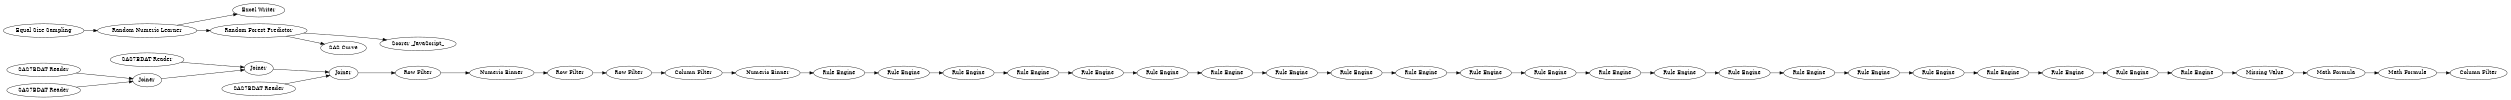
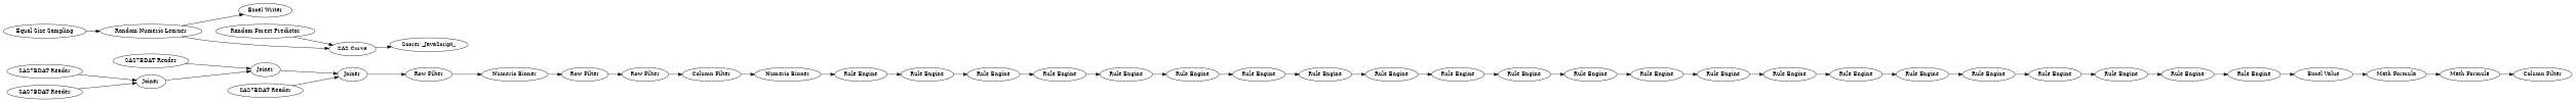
  digraph {
    rankdir=LR
    n1 [label="Rule Engine"]
    n2 [label="Rule Engine"]
    n3 [label="Rule Engine"]
-   n4 [label="Missing Value"]
+   n4 [label="Excel Value"]
    n5 [label=Joiner]
    n6 [label="Row Filter"]
    n7 [label="Numeric Binner"]
    n8 [label="Row Filter"]
    n9 [label="Rule Engine"]
    n10 [label="Rule Engine"]
    n11 [label="Rule Engine"]
    n12 [label="Rule Engine"]
    n13 [label="Row Filter"]
    n14 [label="Random Numeric Learner"]
    n15 [label="Excel Writer"]
    n16 [label="Random Forest Predictor"]
    n17 [label="Scorer _JavaScript_"]
    n18 [label="SAS Curve"]
    n19 [label="Numeric Binner"]
    n20 [label="Equal Size Sampling"]
    n21 [label="Rule Engine"]
    n22 [label="Rule Engine"]
    n23 [label="Rule Engine"]
    n24 [label="Rule Engine"]
    n25 [label="Math Formula"]
    n26 [label="Math Formula"]
    n27 [label="Column Filter"]
    n28 [label="Rule Engine"]
    n29 [label="Rule Engine"]
    n30 [label="Rule Engine"]
    n31 [label="Rule Engine"]
    n32 [label="Rule Engine"]
    n33 [label="Rule Engine"]
    n34 [label="Rule Engine"]
    n35 [label="Rule Engine"]
    n36 [label="Rule Engine"]
    n37 [label="Rule Engine"]
    n38 [label="Column Filter"]
    n39 [label="Rule Engine"]
    n40 [label=Joiner]
    n41 [label="SAS7BDAT Reader"]
    n42 [label="SAS7BDAT Reader"]
    n43 [label=Joiner]
    n44 [label="SAS7BDAT Reader"]
    n45 [label="SAS7BDAT Reader"]
    n1 -> n2
    n2 -> n3
    n3 -> n4
    n4 -> n25
    n5 -> n6
    n6 -> n7
    n7 -> n8
    n8 -> n13
    n9 -> n10
    n10 -> n11
    n11 -> n12
    n12 -> n21
    n13 -> n38
    n14 -> n15
-   n14 -> n16
-   n16 -> n17
+   n14 -> n18
+   n18 -> n17
    n16 -> n18
    n19 -> n9
    n20 -> n14
    n21 -> n22
    n22 -> n23
    n23 -> n24
    n24 -> n32
    n25 -> n26
    n26 -> n27
    n28 -> n29
    n29 -> n30
    n30 -> n31
    n31 -> n39
    n32 -> n33
    n33 -> n34
    n34 -> n28
    n35 -> n36
    n36 -> n1
    n37 -> n35
    n38 -> n19
    n39 -> n37
    n40 -> n5
    n41 -> n40
    n42 -> n5
    n43 -> n40
    n44 -> n43
    n45 -> n43
  }
